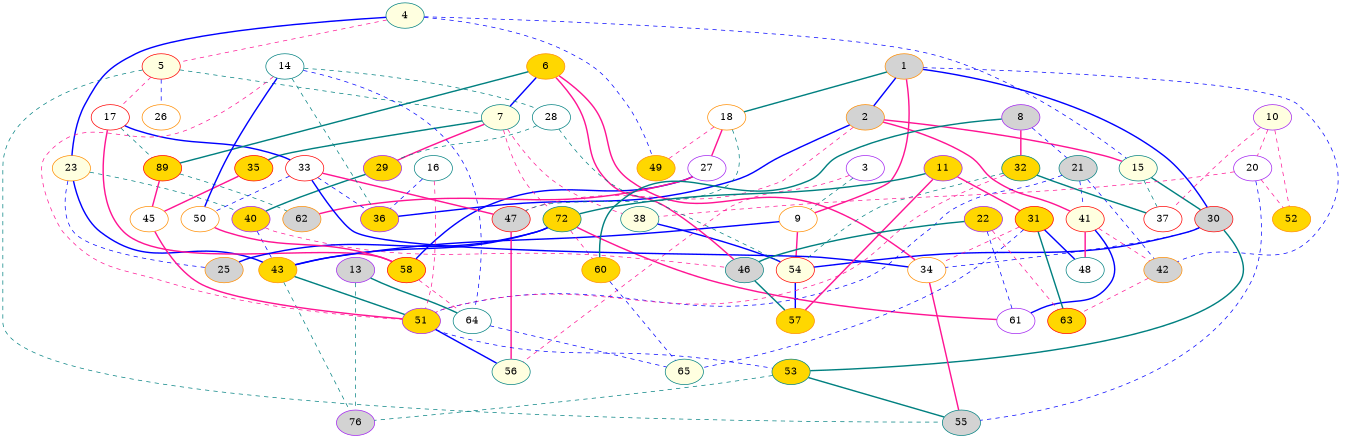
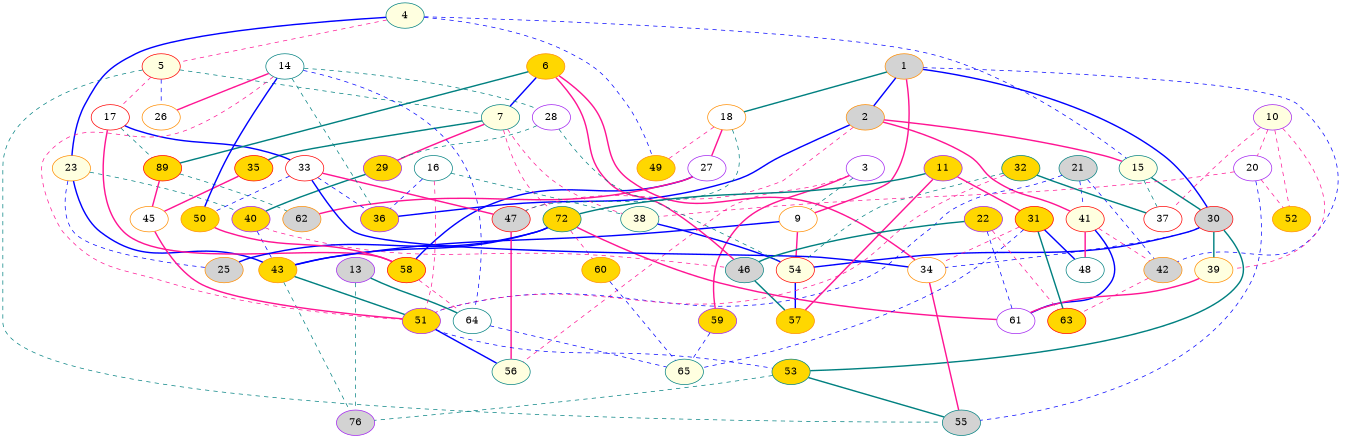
  graph {
    node [color=darkorange fillcolor=gold style=filled]
    edge [color=deeppink style=dashed]
    1 [fillcolor=lightgrey]
    2 [fillcolor=lightgrey]
    9 [fillcolor=white]
    18 [fillcolor=white]
    30 [color=red fillcolor=lightgrey]
    42 [fillcolor=lightgrey]
    15 [color=teal fillcolor=lightyellow]
    36 [color=purple]
    41 [color=red fillcolor=lightyellow]
    47 [color=red fillcolor=lightgrey]
    43
    54 [color=red fillcolor=lightyellow]
    49
    27 [color=purple fillcolor=white]
    34 [fillcolor=white]
+   39 [fillcolor=lightyellow]
    53 [color=teal]
    63 [color=red]
    37 [color=red fillcolor=white]
    61 [color=purple fillcolor=white]
    48 [color=teal fillcolor=white]
    56 [color=teal fillcolor=lightyellow]
    3 [color=purple fillcolor=white]
+   59 [color=purple]
    65 [color=teal fillcolor=lightyellow]
    4 [color=teal fillcolor=lightyellow]
    5 [color=red fillcolor=lightyellow]
    23 [fillcolor=lightyellow]
    7 [color=teal fillcolor=lightyellow]
    17 [color=red fillcolor=white]
    26 [fillcolor=white]
    55 [color=teal fillcolor=lightgrey]
    25 [fillcolor=lightgrey]
    40 [color=purple]
    n35 [color=teal label=72]
    29 [color=purple]
    35 [color=red]
    38 [color=teal fillcolor=lightyellow]
    n39 [color=red label=89]
    33 [color=red fillcolor=white]
    58 [color=red]
    6
    46 [color=teal fillcolor=lightgrey]
    45 [fillcolor=white]
    62 [fillcolor=lightgrey]
    57
    60
-   8 [color=purple fillcolor=lightgrey]
    21 [color=teal fillcolor=lightgrey]
    32 [color=teal]
    51 [color=purple]
    n52 [color=purple fillcolor=lightgrey label=76]
    10 [color=purple fillcolor=lightyellow]
    20 [color=purple fillcolor=white]
    52
    11 [color=purple]
    31 [color=red]
    13 [color=purple fillcolor=lightgrey]
    64 [color=teal fillcolor=white]
    14 [color=teal fillcolor=white]
-   28 [color=teal fillcolor=white]
-   50 [fillcolor=white]
+   28 [color=purple fillcolor=white]
+   50
    16 [color=teal fillcolor=white]
    22 [color=purple]
    1 -- 2 [color=blue style=bold]
    1 -- 9 [style=bold]
    1 -- 18 [color=teal style=bold]
    1 -- 30 [color=blue style=bold]
    1 -- 42 [color=blue]
    2 -- 15 [style=bold]
    2 -- 36 [color=blue style=bold]
    2 -- 41 [style=bold]
    2 -- 47
    9 -- 43 [color=blue style=bold]
    9 -- 54 [style=bold]
    18 -- 47 [color=teal]
    18 -- 49
    18 -- 27 [style=bold]
    30 -- 54 [color=blue style=bold]
    30 -- 34 [color=blue]
+   30 -- 39 [color=teal style=bold]
    30 -- 53 [color=teal style=bold]
    42 -- 63
    15 -- 30 [color=teal style=bold]
    15 -- 37 [color=teal]
    41 -- 42
    41 -- 61 [color=blue style=bold]
    41 -- 48 [style=bold]
    47 -- 56 [style=bold]
    43 -- 51 [color=teal style=bold]
    43 -- n52 [color=teal]
    54 -- 57 [color=blue style=bold]
    27 -- 58 [color=blue style=bold]
    27 -- 62 [style=bold]
    34 -- 55 [style=bold]
+   39 -- 61 [style=bold]
    53 -- 55 [color=teal style=bold]
    53 -- n52 [color=teal]
    3 -- 9 [color=teal]
    3 -- 56
+   3 -- 59 [style=bold]
+   59 -- 65 [color=blue]
    4 -- 15 [color=blue]
    4 -- 49 [color=blue]
    4 -- 5
    4 -- 23 [color=blue style=bold]
    5 -- 7 [color=teal]
    5 -- 17
    5 -- 26 [color=blue]
    5 -- 55 [color=teal]
    23 -- 43 [color=blue style=bold]
    23 -- 25 [color=blue]
    23 -- 40 [color=teal]
    7 -- n35
    7 -- 29 [style=bold]
    7 -- 35 [color=teal style=bold]
    7 -- 38
    17 -- n39 [color=teal]
    17 -- 33 [color=blue style=bold]
    17 -- 58 [style=bold]
    40 -- 43 [color=blue]
    40 -- 46
    n35 -- 43 [color=blue style=bold]
    n35 -- 61 [style=bold]
    n35 -- 25 [color=blue style=bold]
    n35 -- 60
    29 -- 40 [color=teal style=bold]
    35 -- 45 [style=bold]
    38 -- 54 [color=blue style=bold]
    n39 -- 45 [style=bold]
    n39 -- 62 [color=teal]
    33 -- 36 [color=blue]
    33 -- 47 [style=bold]
    33 -- 34 [color=blue style=bold]
    33 -- 50 [color=blue]
    58 -- 64
    6 -- 34 [style=bold]
    6 -- 7 [color=blue style=bold]
    6 -- n39 [color=teal style=bold]
    6 -- 46 [style=bold]
    46 -- 57 [color=teal style=bold]
    45 -- 51 [style=bold]
    60 -- 65 [color=blue]
-   8 -- 60 [color=teal style=bold]
-   8 -- 21 [color=blue]
-   8 -- 32 [style=bold]
    21 -- 42 [color=blue]
    21 -- 41 [color=blue]
    21 -- 51 [color=blue]
    32 -- 54 [color=teal]
    32 -- 37 [color=teal style=bold]
    32 -- 51
    51 -- 53 [color=blue]
    51 -- 56 [color=blue style=bold]
+   10 -- 39
    10 -- 37
    10 -- 20
    10 -- 52
    20 -- 55 [color=blue]
    20 -- 38
    20 -- 52
    11 -- n35 [color=teal style=bold]
    11 -- 57 [style=bold]
    11 -- 31 [style=bold]
    31 -- 34
    31 -- 63 [color=teal style=bold]
    31 -- 48 [color=blue style=bold]
    31 -- 65 [color=blue]
    13 -- n52 [color=teal]
    13 -- 64 [color=teal style=bold]
    64 -- 65 [color=blue]
    14 -- 36 [color=teal]
+   14 -- 26 [style=bold]
    14 -- 51
    14 -- 64 [color=blue]
    14 -- 28 [color=teal]
    14 -- 50 [color=blue style=bold]
    28 -- 54 [color=teal]
    28 -- 29 [color=teal]
    50 -- 58 [style=bold]
    16 -- 36 [color=blue]
+   16 -- 38 [color=teal]
    16 -- 51
    22 -- 63
    22 -- 61 [color=blue]
    22 -- 46 [color=teal style=bold]
  }
